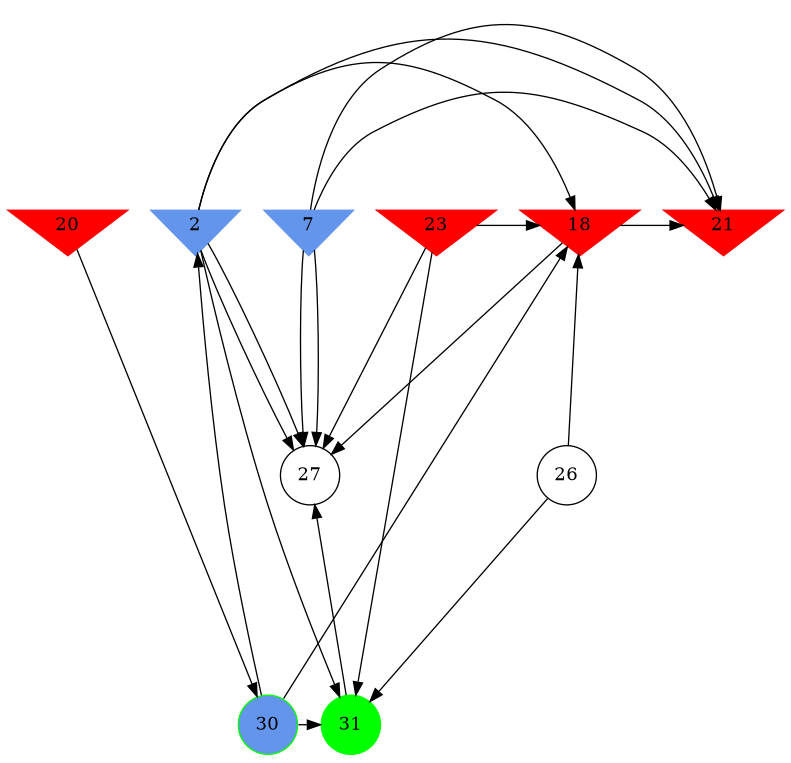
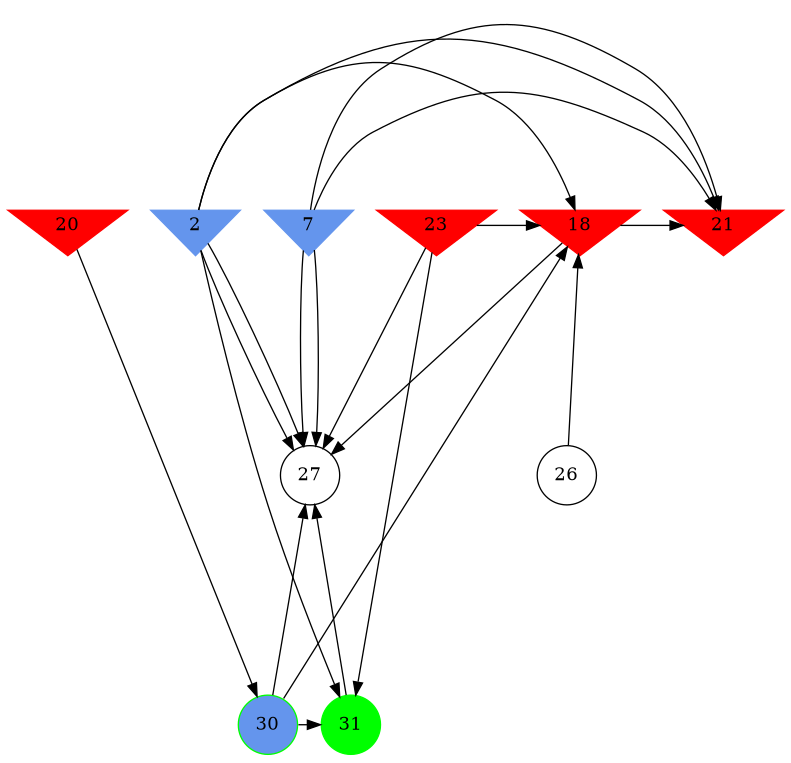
  digraph {
    ranksep=2.0
    node [color=red shape=invtriangle style=filled]
    2 [color=cornflowerblue]
    7 [color=cornflowerblue]
    18
    20
    21
    23
    26 [color=black shape=circle style=""]
    27 [color=black shape=circle style=""]
    30 [color=green fillcolor=cornflowerblue shape=circle]
    31 [color=green shape=circle]
    subgraph sub_1 {
      rank=same
      2
      7
      18
      20
      21
      23
    }
    subgraph sub_2 {
      rank=same
      26
      27
    }
    subgraph sub_3 {
      rank=same
      30
      31
    }
    2 -> 18
    2 -> 21
    2 -> 27
    2 -> 27
    2 -> 31
    7 -> 21
    7 -> 21
    7 -> 27
    7 -> 27
    18 -> 21
    18 -> 27
    20 -> 30
    23 -> 18
    23 -> 27
    23 -> 31
    26 -> 18
-   26 -> 31
    30 -> 18
-   30 -> 2
+   30 -> 27
    30 -> 31
    31 -> 27
  }
